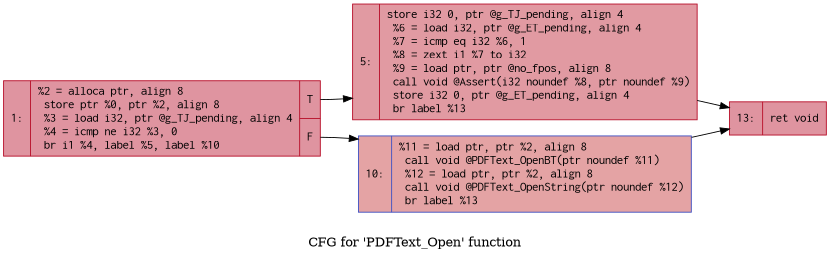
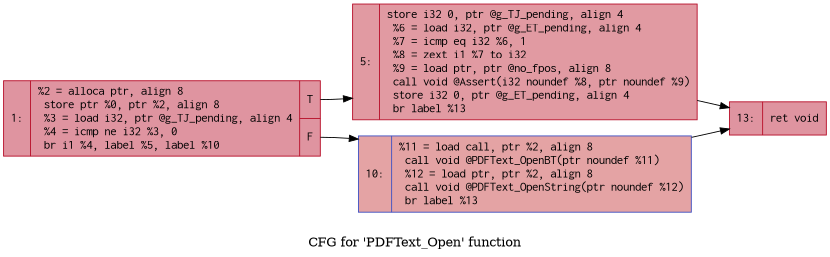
  digraph {
    label="CFG for 'PDFText_Open' function"
    rankdir=LR
    node [color="#b70d28ff" fillcolor="#b70d2870" fontname=Courier shape=record style=filled]
    n1 [label="{1:\l|  %2 = alloca ptr, align 8\l  store ptr %0, ptr %2, align 8\l  %3 = load i32, ptr @g_TJ_pending, align 4\l  %4 = icmp ne i32 %3, 0\l  br i1 %4, label %5, label %10\l|{<s0>T|<s1>F}}"]
    n2 [fillcolor="#bb1b2c70" label="{5:\l|  store i32 0, ptr @g_TJ_pending, align 4\l  %6 = load i32, ptr @g_ET_pending, align 4\l  %7 = icmp eq i32 %6, 1\l  %8 = zext i1 %7 to i32\l  %9 = load ptr, ptr @no_fpos, align 8\l  call void @Assert(i32 noundef %8, ptr noundef %9)\l  store i32 0, ptr @g_ET_pending, align 4\l  br label %13\l}"]
-   n3 [color="#3d50c3ff" fillcolor="#c32e3170" label="{10:\l|  %11 = load ptr, ptr %2, align 8\l  call void @PDFText_OpenBT(ptr noundef %11)\l  %12 = load ptr, ptr %2, align 8\l  call void @PDFText_OpenString(ptr noundef %12)\l  br label %13\l}"]
+   n3 [color="#3d50c3ff" fillcolor="#c32e3170" label="{10:\l|  %11 = load call, ptr %2, align 8\l  call void @PDFText_OpenBT(ptr noundef %11)\l  %12 = load ptr, ptr %2, align 8\l  call void @PDFText_OpenString(ptr noundef %12)\l  br label %13\l}"]
    n4 [label="{13:\l|  ret void\l}"]
    n1 -> n2 [tailport=s0]
    n1 -> n3 [tailport=s1]
    n2 -> n4
    n3 -> n4
  }
